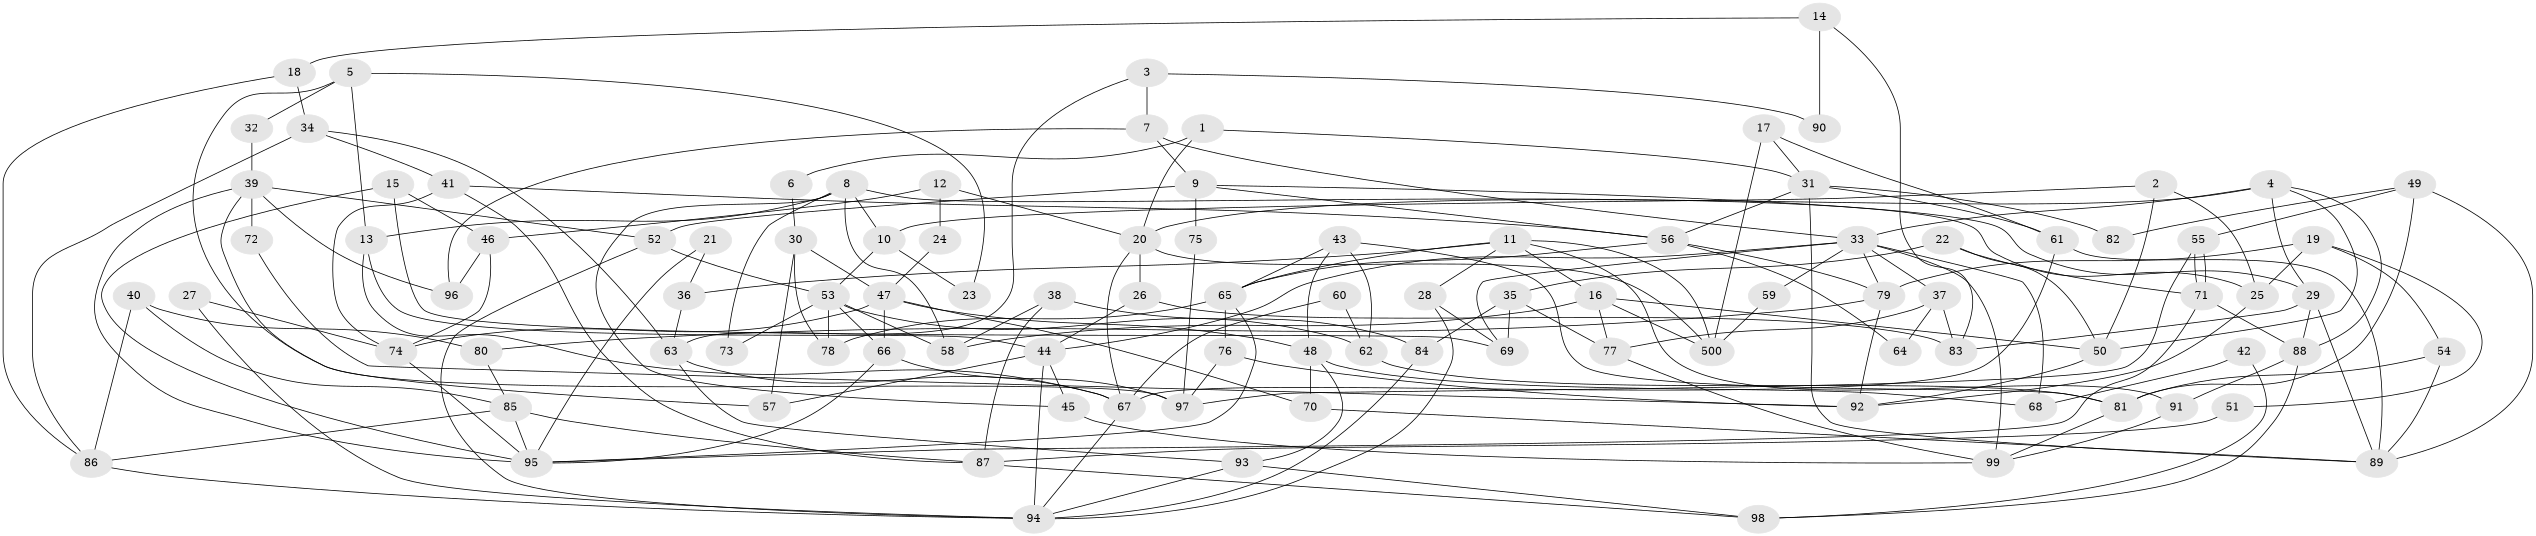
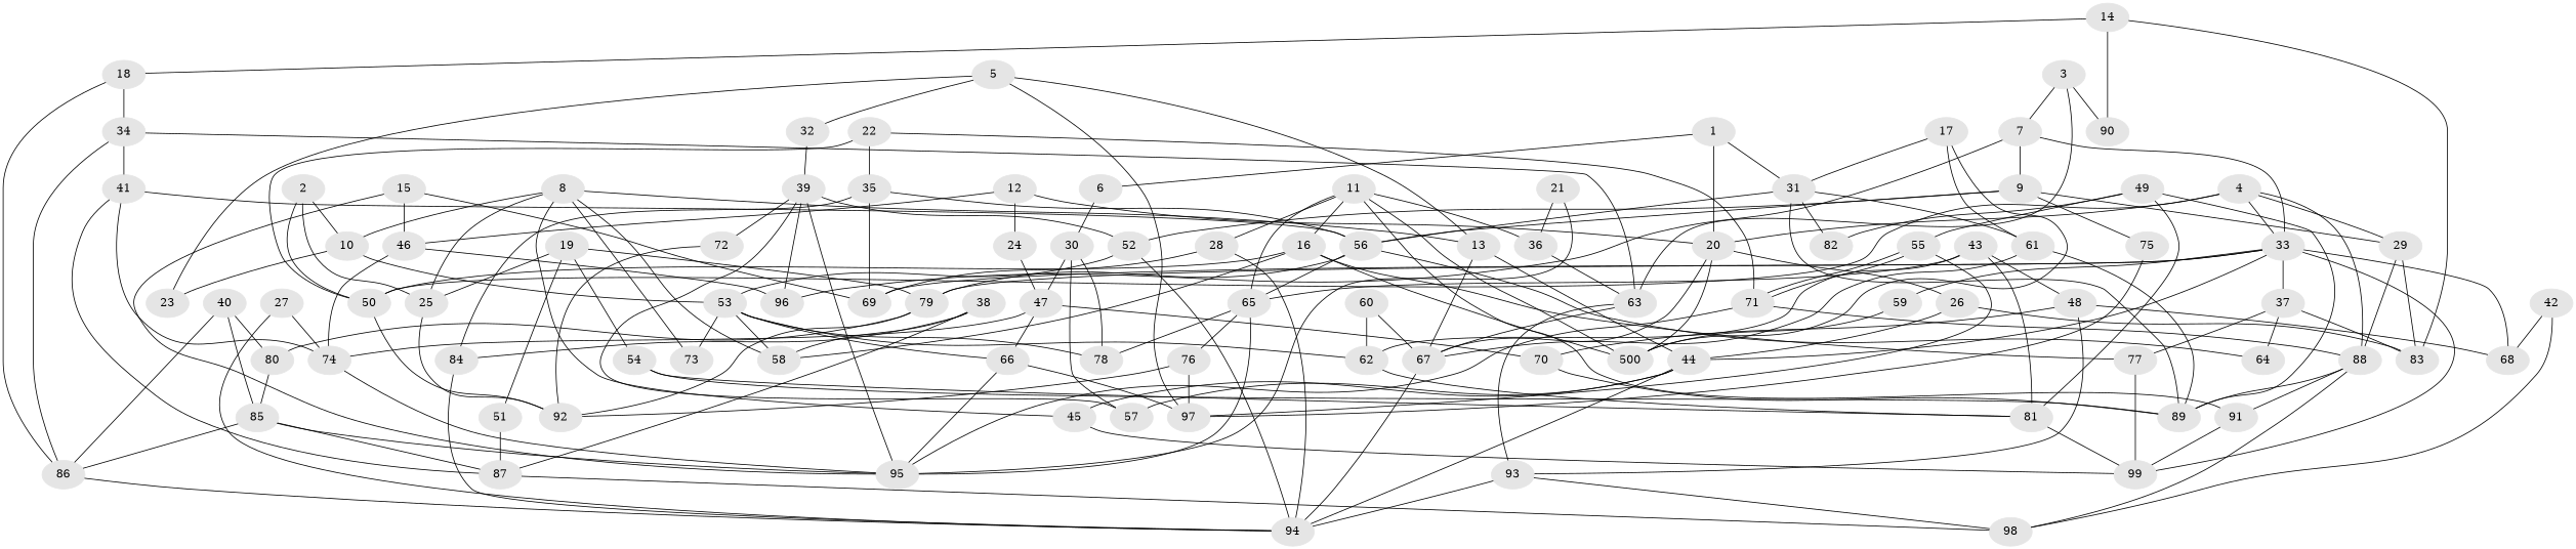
  graph {
    node [color=gray90 style=filled]
    1
    6
    20
    31
    30
    n6 [label=500]
    67
    26
    56
    61
    89
    82
    2
    10
    25
    50
    23
    53
    92
    3
    7
    63
    90
    33
    9
    96
    93
    4
    29
    88
    83
    44
    69
    79
    37
    59
    68
    99
    91
    98
    5
    13
    32
    97
    39
    47
    57
    78
    52
    75
    8
    45
    58
    73
    94
    65
    64
    62
    66
    11
    16
    28
    36
    77
    95
    76
    12
    24
    46
    74
    14
    18
    34
    86
    15
    17
    41
    19
    51
    54
    87
    81
    80
    21
    22
    35
    71
    84
    48
    70
    27
    72
    38
    40
    85
    42
    43
    49
    55
    60
    1 -- 6
    1 -- 20
    1 -- 31
    6 -- 30
    20 -- n6
    20 -- 67
    20 -- 26
    31 -- 56
    31 -- 61
    31 -- 89
    31 -- 82
    30 -- 47
    30 -- 57
    30 -- 78
    67 -- 94
    26 -- 83
    26 -- 44
    56 -- 79
    56 -- 65
    56 -- 64
    61 -- 67
    61 -- 89
    2 -- 10
    2 -- 25
    2 -- 50
    10 -- 23
    10 -- 53
    25 -- 92
    50 -- 92
    53 -- 78
    53 -- 58
    53 -- 73
    53 -- 62
    53 -- 66
    3 -- 7
    3 -- 63
    3 -- 90
    7 -- 33
    7 -- 9
    7 -- 96
    63 -- 67
    63 -- 93
    33 -- 44
    33 -- 69
    33 -- 79
    33 -- 37
    33 -- 59
    33 -- 68
    33 -- 99
    9 -- 56
    9 -- 29
    9 -- 52
    9 -- 75
    93 -- 98
    93 -- 94
    4 -- 20
    4 -- 50
    4 -- 33
    4 -- 29
    4 -- 88
-   29 -- 89
+   88 -- 89
    29 -- 88
    29 -- 83
    88 -- 91
    88 -- 98
    44 -- 57
    44 -- 45
    44 -- 94
    79 -- 92
    79 -- 80
    37 -- 83
    37 -- 64
    37 -- 77
    59 -- n6
    91 -- 99
    5 -- 23
    5 -- 13
    5 -- 32
    5 -- 97
    13 -- 67
    13 -- 44
    32 -- 39
    39 -- 96
    39 -- 57
    39 -- 52
    39 -- 95
    39 -- 72
    47 -- 66
    47 -- 74
-   47 -- 48
    47 -- 70
    52 -- 53
    52 -- 94
    75 -- 97
    8 -- 10
    8 -- 25
    8 -- 13
    8 -- 45
    8 -- 58
    8 -- 73
    45 -- 99
    65 -- 78
    65 -- 95
    65 -- 76
    62 -- 81
    66 -- 97
    66 -- 95
    11 -- n6
    11 -- 91
    11 -- 65
    11 -- 16
    11 -- 28
    11 -- 36
    16 -- n6
    16 -- 50
    16 -- 58
    16 -- 77
    28 -- 69
    28 -- 94
    36 -- 63
    77 -- 99
    76 -- 92
    76 -- 97
    12 -- 20
    12 -- 24
    12 -- 46
    24 -- 47
    46 -- 96
    46 -- 74
    74 -- 95
    14 -- 90
    14 -- 83
    14 -- 18
    18 -- 34
    18 -- 86
    34 -- 63
    34 -- 86
    34 -- 41
    86 -- 94
    15 -- 69
    15 -- 95
    15 -- 46
    17 -- 31
    17 -- n6
    17 -- 61
    41 -- 56
    41 -- 74
    41 -- 87
    19 -- 25
    19 -- 79
    19 -- 51
    19 -- 54
    51 -- 87
    54 -- 89
    54 -- 81
    87 -- 98
    81 -- 99
    80 -- 85
    21 -- 36
    21 -- 95
    22 -- 50
    22 -- 35
    22 -- 71
    35 -- 69
-   35 -- 77
+   35 -- 56
    35 -- 84
    71 -- 88
    71 -- 95
    84 -- 94
    48 -- 93
    48 -- 68
    48 -- 70
    70 -- 89
    27 -- 94
    27 -- 74
    72 -- 92
    38 -- 58
    38 -- 87
    38 -- 84
    40 -- 86
    40 -- 80
    40 -- 85
    85 -- 95
    85 -- 86
    85 -- 87
    42 -- 68
    42 -- 98
    43 -- 65
    43 -- 62
    43 -- 81
    43 -- 48
    49 -- 89
    49 -- 82
    49 -- 81
    49 -- 55
    55 -- 97
    55 -- 71
    55 -- 71
    60 -- 67
    60 -- 62
  }
